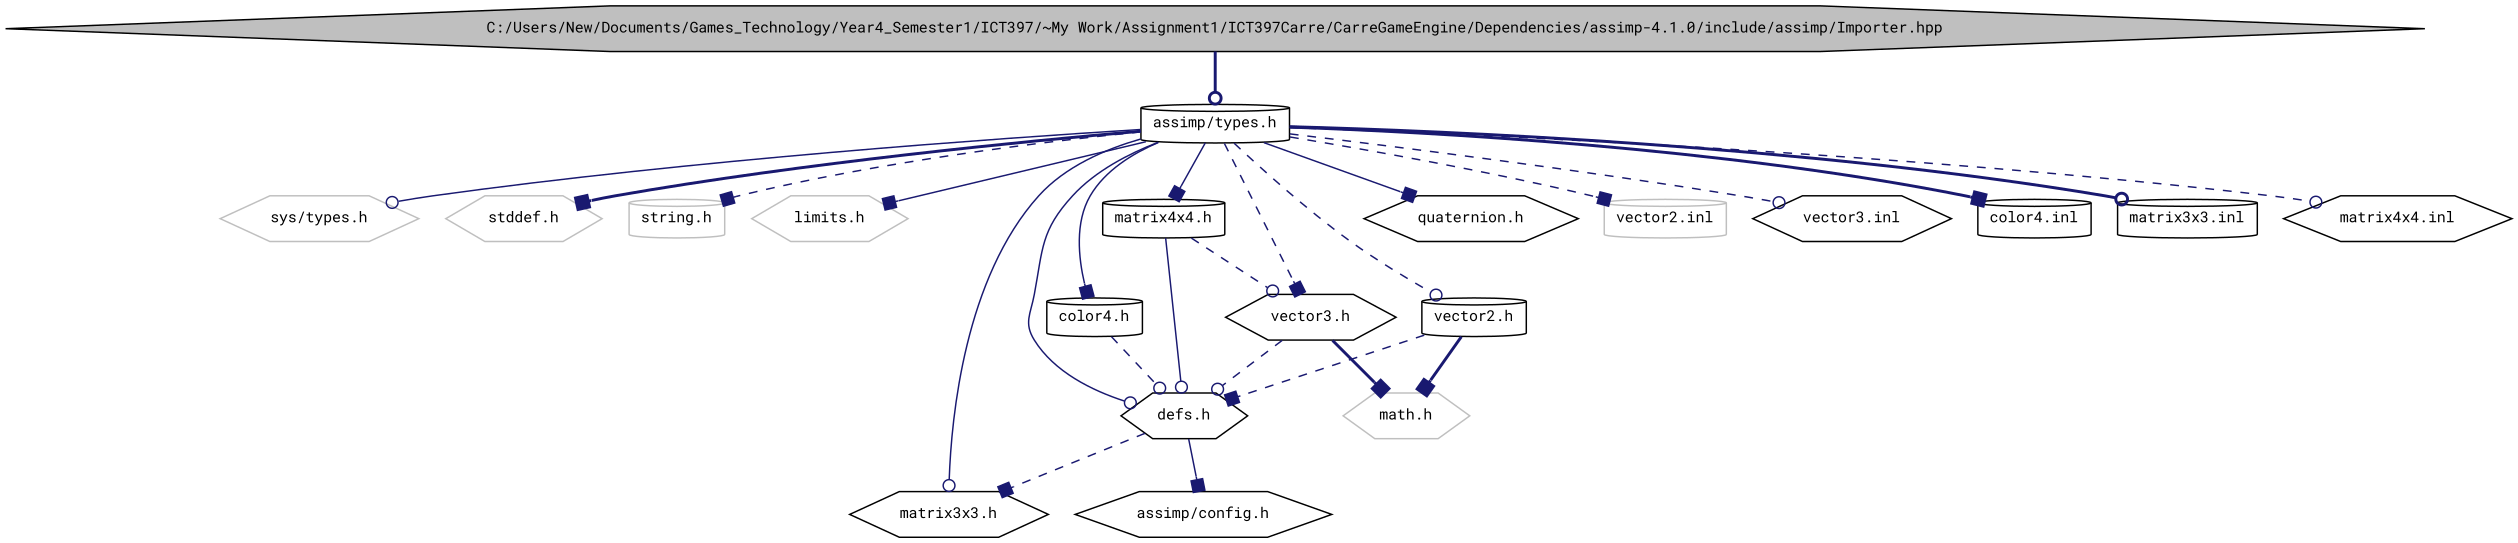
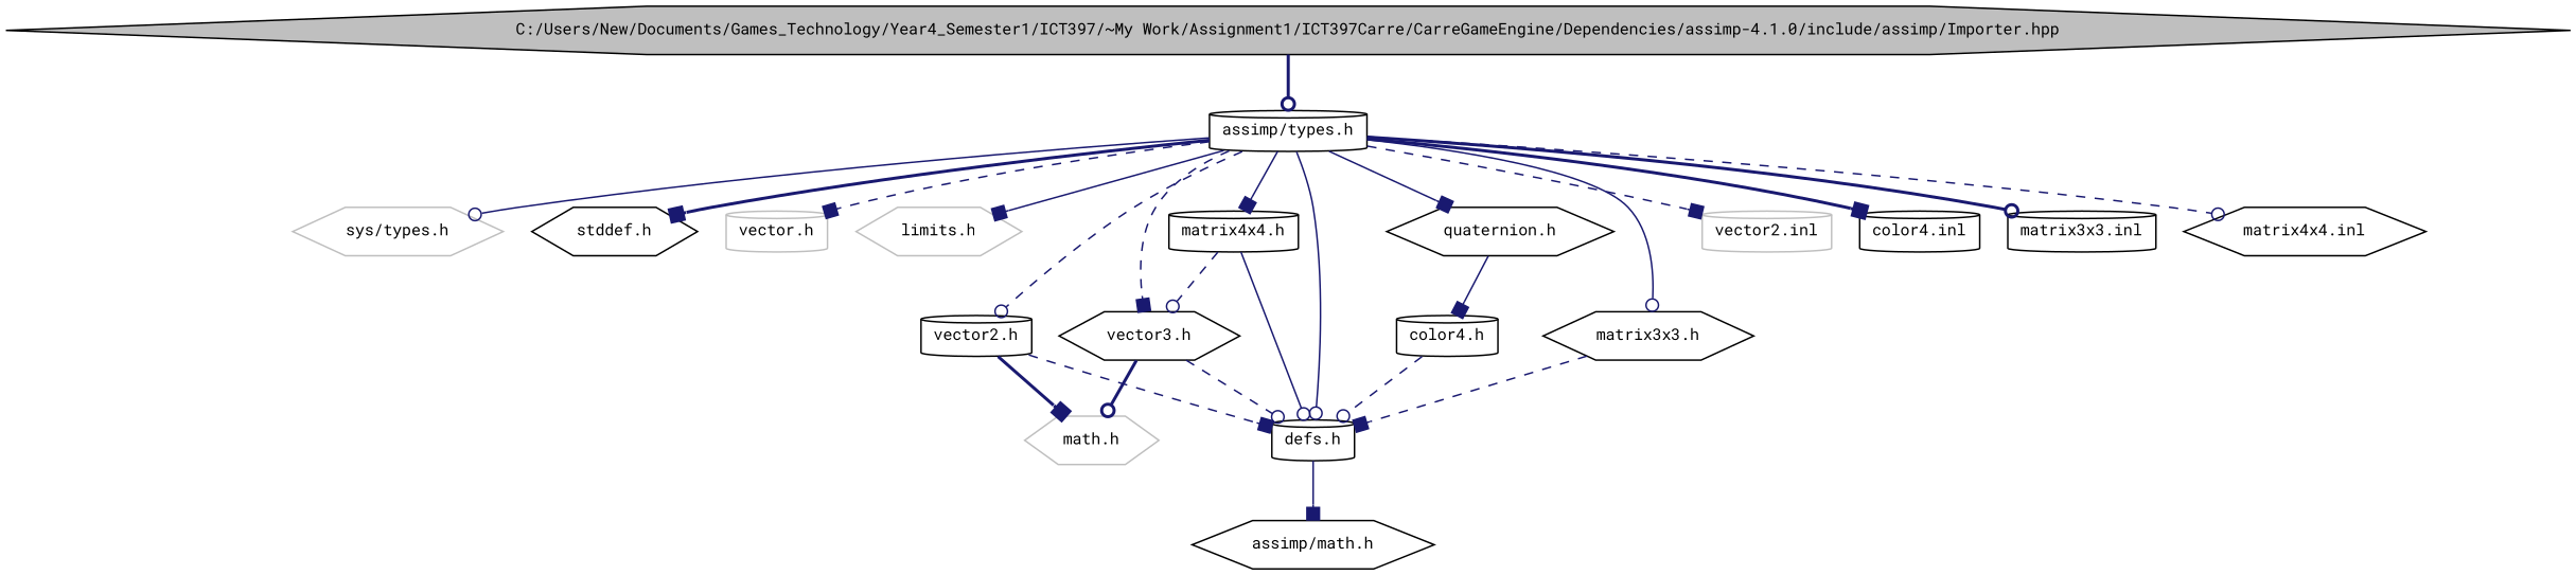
  digraph {
    fontname="Roboto Mono"
    node [color=black fontname="Roboto Mono" fontsize=10 shape=hexagon]
    edge [arrowhead=box color=midnightblue fontname="Roboto Mono" fontsize=10 labelfontname=FreeSans labelfontsize=10 style=dashed]
    n1 [fillcolor=grey75 fontcolor=black height=0.2 label="C:/Users/New/Documents/Games_Technology/Year4_Semester1/ICT397/~My Work/Assignment1/ICT397Carre/CarreGameEngine/Dependencies/assimp-4.1.0/include/assimp/Importer.hpp" style=filled width=0.4]
    n2 [height=0.2 label="assimp/types.h" shape=cylinder width=0.4]
    n3 [color=grey75 height=0.2 label="sys/types.h" width=0.4]
-   n4 [color=grey75 height=0.2 label="stddef.h" width=0.4]
-   n5 [color=grey75 height=0.2 label="string.h" shape=cylinder width=0.4]
+   n4 [height=0.2 label="stddef.h" width=0.4]
+   n5 [color=grey75 height=0.2 label="vector.h" shape=cylinder width=0.4]
    n6 [color=grey75 height=0.2 label="limits.h" width=0.4]
-   n7 [height=0.2 label="defs.h" width=0.4]
+   n7 [height=0.2 label="defs.h" shape=cylinder width=0.4]
    n8 [height=0.2 label="vector3.h" width=0.4]
    n9 [height=0.2 label="vector2.h" shape=cylinder width=0.4]
    n10 [height=0.2 label="color4.h" shape=cylinder width=0.4]
    n11 [height=0.2 label="matrix3x3.h" width=0.4]
    n12 [height=0.2 label="matrix4x4.h" shape=cylinder width=0.4]
    n13 [height=0.2 label="quaternion.h" width=0.4]
    n14 [color=grey75 height=0.2 label="vector2.inl" shape=cylinder width=0.4]
-   n15 [height=0.2 label="vector3.inl" width=0.4]
    n16 [height=0.2 label="color4.inl" shape=cylinder width=0.4]
    n17 [height=0.2 label="matrix3x3.inl" shape=cylinder width=0.4]
    n18 [height=0.2 label="matrix4x4.inl" width=0.4]
-   n19 [height=0.2 label="assimp/config.h" width=0.4]
+   n19 [height=0.2 label="assimp/math.h" width=0.4]
    n20 [color=grey75 height=0.2 label="math.h" width=0.4]
    n1 -> n2 [arrowhead=odot style=bold]
    n2 -> n3 [arrowhead=odot style=solid]
    n2 -> n4 [style=bold]
    n2 -> n5
    n2 -> n6 [style=solid]
    n2 -> n7 [arrowhead=odot style=solid]
    n2 -> n8
    n2 -> n9 [arrowhead=odot]
-   n2 -> n10 [style=solid]
+   n13 -> n10 [style=solid]
    n2 -> n11 [arrowhead=odot style=solid]
    n2 -> n12 [style=solid]
    n2 -> n13 [style=solid]
    n2 -> n14
-   n2 -> n15 [arrowhead=odot]
    n2 -> n16 [style=bold]
    n2 -> n17 [arrowhead=odot style=bold]
    n2 -> n18 [arrowhead=odot]
    n7 -> n19 [style=solid]
    n8 -> n7 [arrowhead=odot]
-   n8 -> n20 [style=bold]
+   n8 -> n20 [arrowhead=odot style=bold]
    n9 -> n7
    n9 -> n20 [style=bold]
    n10 -> n7 [arrowhead=odot]
-   n7 -> n11
+   n11 -> n7
    n12 -> n7 [arrowhead=odot style=solid]
    n12 -> n8 [arrowhead=odot]
  }
